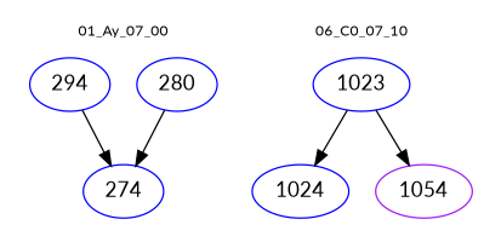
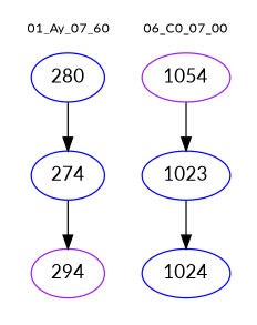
  digraph {
    fontname=Lato
    node [color=blue fontname=Lato]
    edge [color=black fontname=Lato]
    n1 [label=274]
    n2 [label=280]
-   n3 [label=294]
+   n3 [color=purple label=294]
    n4 [label=1023]
    n5 [label=1024]
    n6 [color=purple label=1054]
    subgraph cluster_1 {
      color=white
      fontsize=10
-     label="01_Ay_07_00"
+     label="01_Ay_07_60"
      n1
      n2
      n3
    }
    subgraph cluster_2 {
      color=white
      fontsize=10
-     label="06_C0_07_10"
+     label="06_C0_07_00"
      n4
      n5
      n6
    }
-   n3 -> n1
+   n1 -> n3
    n2 -> n1
    n4 -> n5
-   n4 -> n6
+   n6 -> n4
  }
